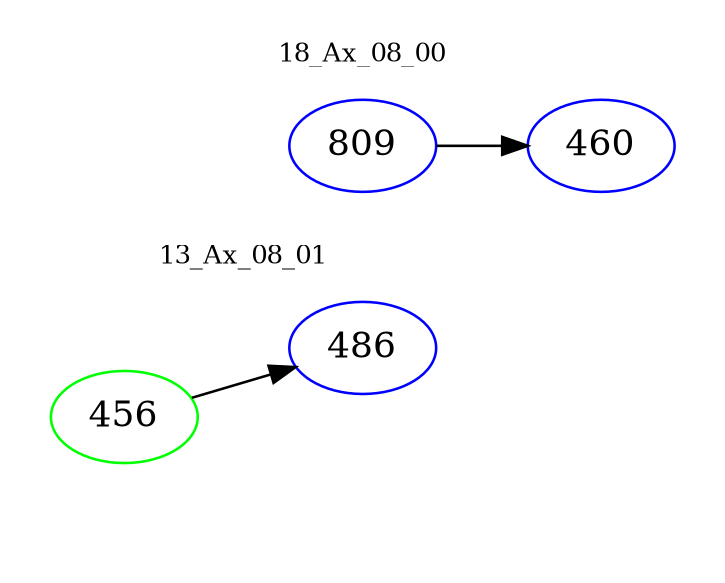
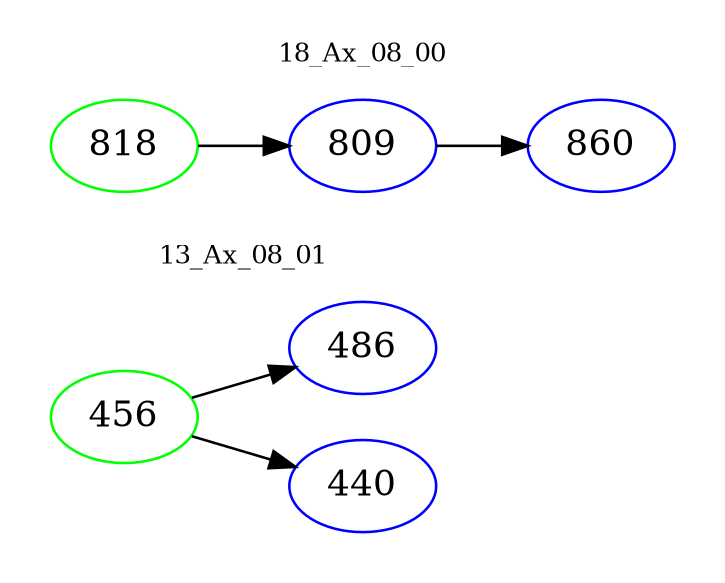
  digraph {
    rankdir=LR
    node [color=blue]
    edge [color=black]
    n1 [color=green label=456]
+   n2 [label=440]
    n3 [label=486]
+   n4 [color=green label=818]
    n5 [label=809]
-   n6 [label=460]
+   n6 [label=860]
    subgraph cluster_1 {
      color=white
      fontsize=10
      label="13_Ax_08_01"
      n1
+     n2
      n3
    }
    subgraph cluster_2 {
      color=white
      fontsize=10
      label="18_Ax_08_00"
+     n4
      n5
      n6
    }
+   n1 -> n2
    n1 -> n3
+   n4 -> n5
    n5 -> n6
  }
